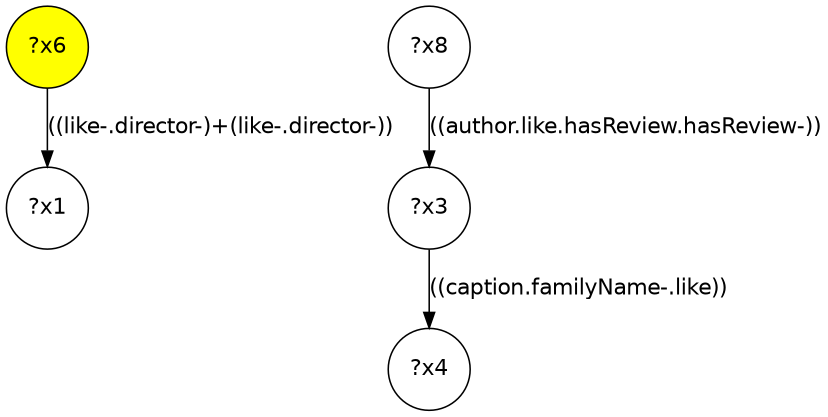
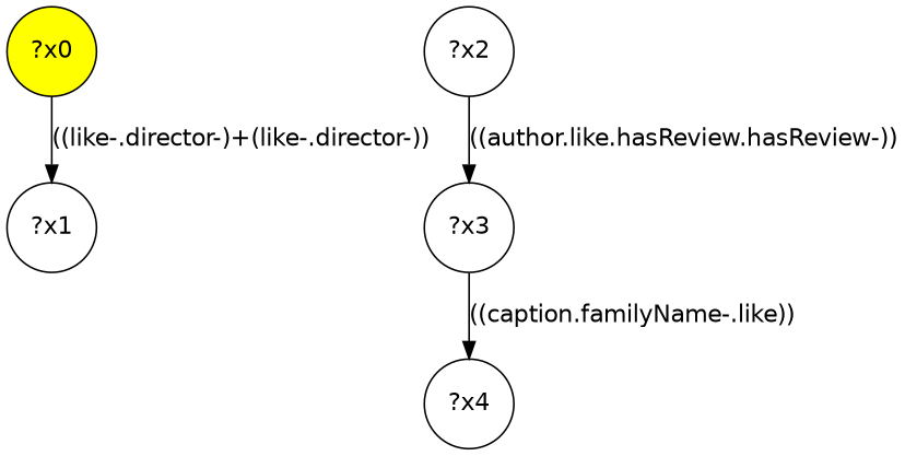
  digraph {
    fontname="DejaVu Sans"
    node [fontname="DejaVu Sans" shape=circle]
    edge [fontname="DejaVu Sans"]
-   n1 [fillcolor=yellow label="?x6" style="filled,"]
+   n1 [fillcolor=yellow label="?x0" style="filled,"]
    n2 [label="?x1"]
-   n3 [label="?x8"]
+   n3 [label="?x2"]
    n4 [label="?x3"]
    n5 [label="?x4"]
    n1 -> n2 [label="((like-.director-)+(like-.director-))"]
    n3 -> n4 [label="((author.like.hasReview.hasReview-))"]
    n4 -> n5 [label="((caption.familyName-.like))"]
  }
